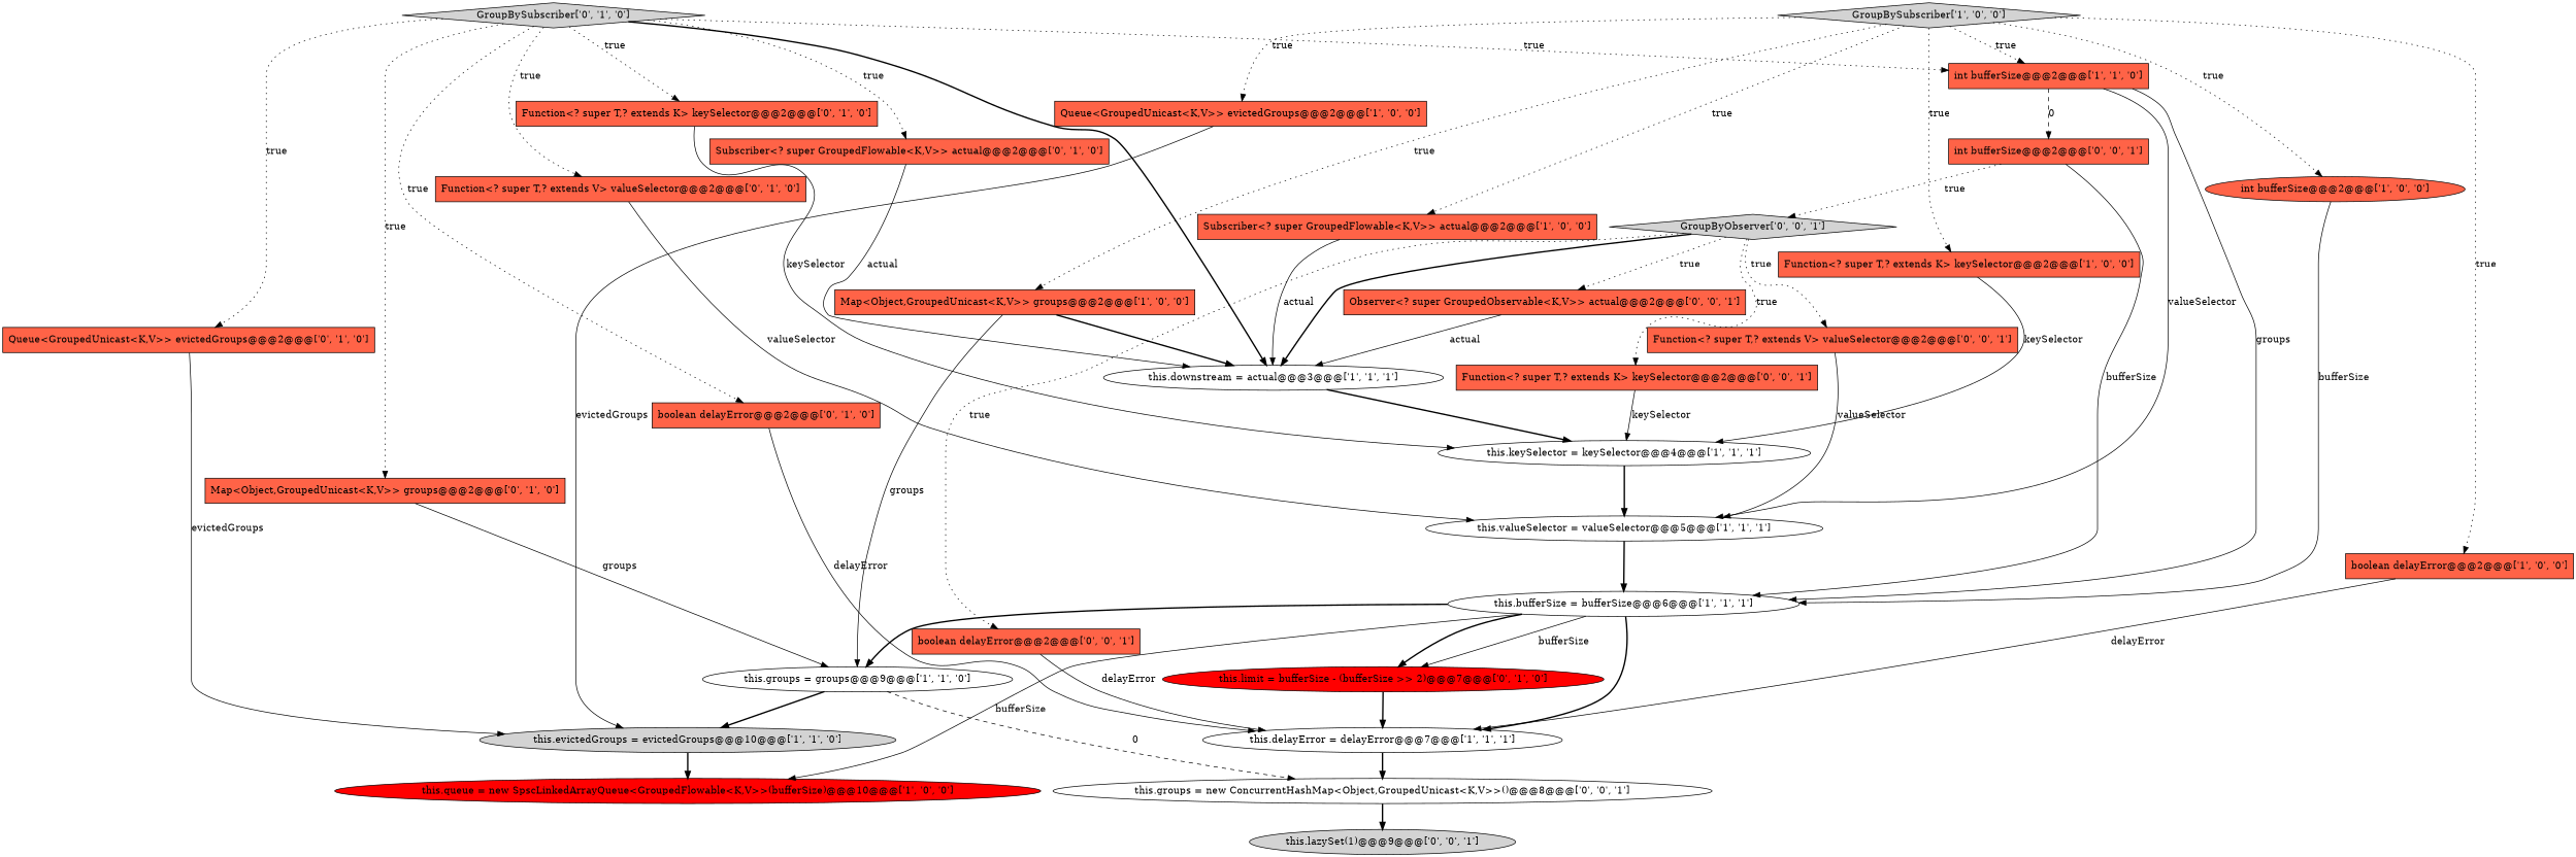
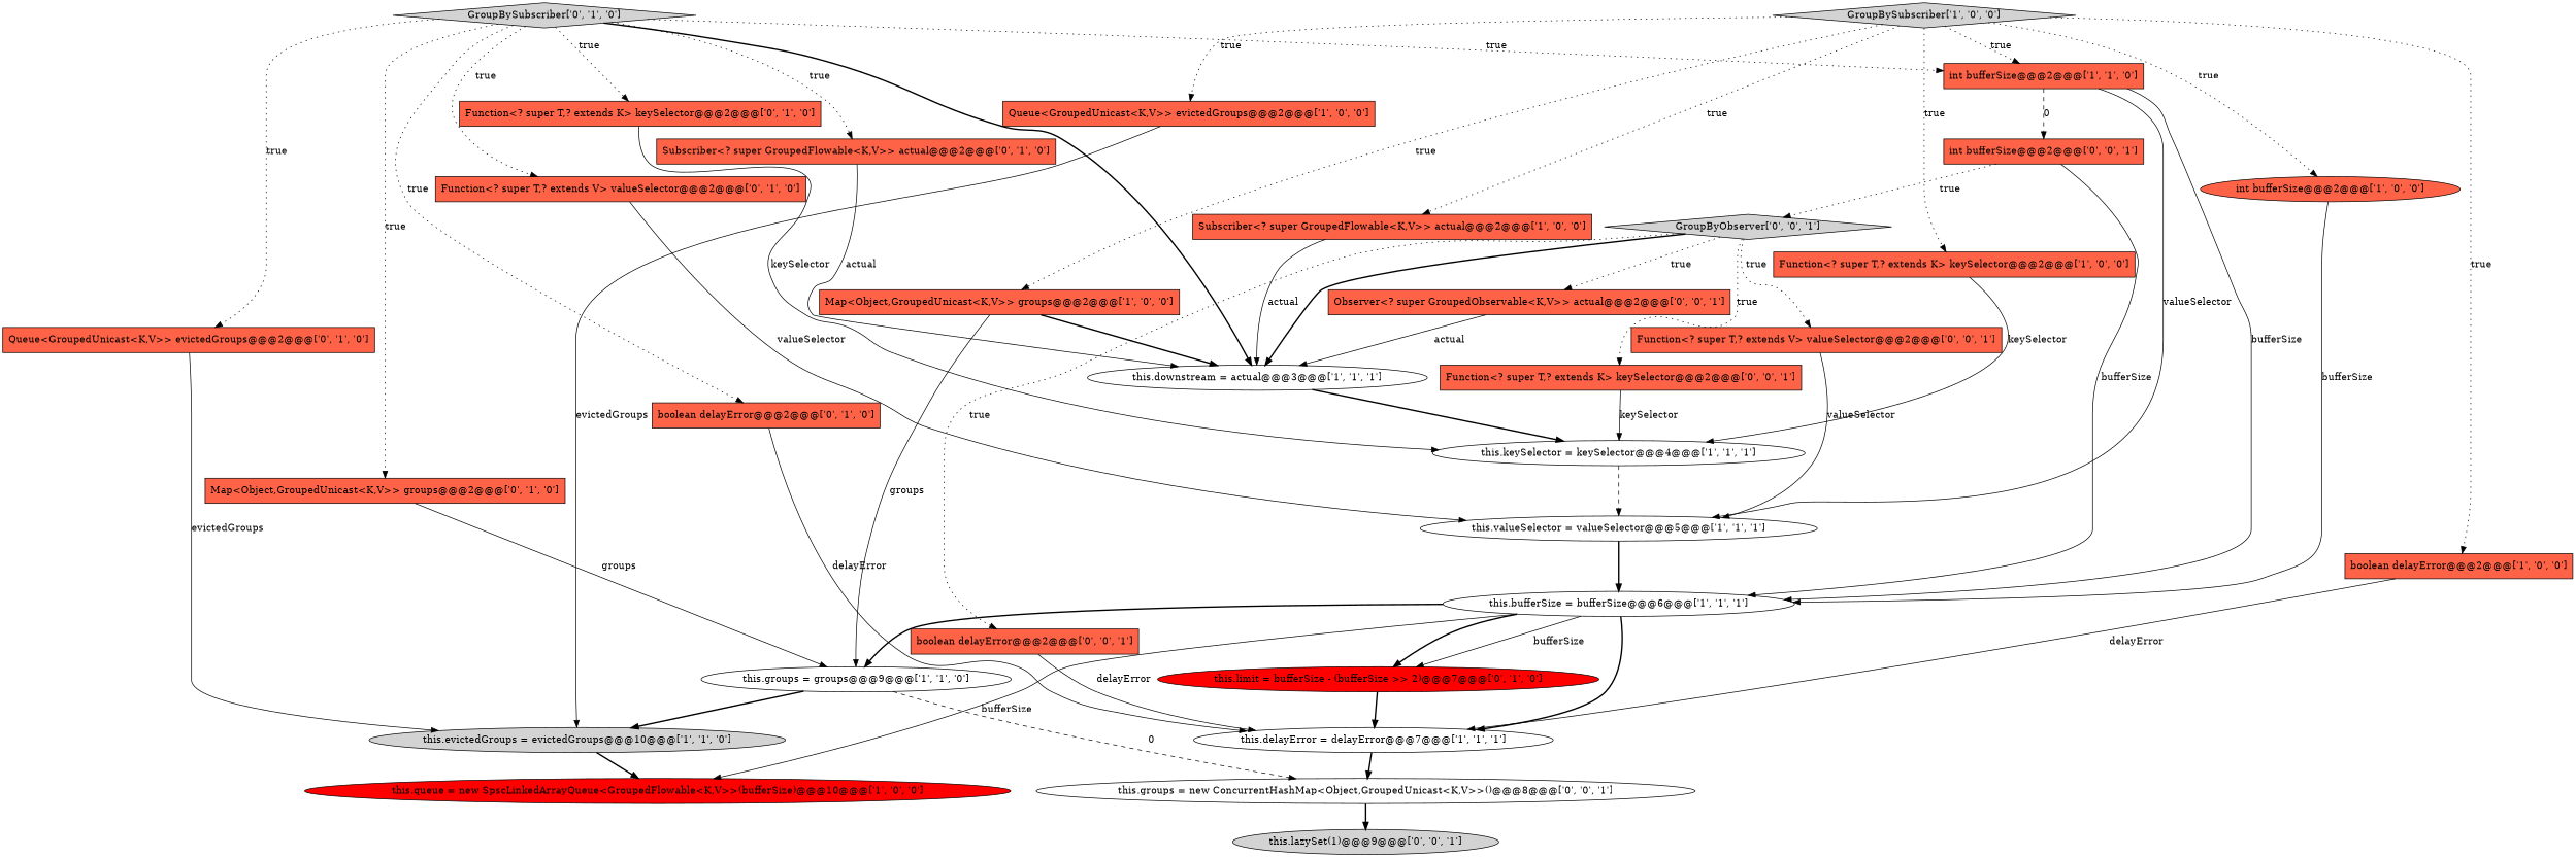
  digraph {
    node [fillcolor=tomato shape=box style=filled]
    edge [style=solid]
    n1 [fillcolor=white label="this.valueSelector = valueSelector@@@5@@@['1', '1', '1']" shape=ellipse]
    n2 [fillcolor=white label="this.bufferSize = bufferSize@@@6@@@['1', '1', '1']" shape=ellipse]
    n3 [fillcolor=red label="this.limit = bufferSize - (bufferSize >> 2)@@@7@@@['0', '1', '0']" shape=ellipse]
    n4 [fillcolor=white label="this.delayError = delayError@@@7@@@['1', '1', '1']" shape=ellipse]
    n5 [fillcolor=white label="this.groups = groups@@@9@@@['1', '1', '0']" shape=ellipse]
    n6 [fillcolor=red label="this.queue = new SpscLinkedArrayQueue<GroupedFlowable<K,V>>(bufferSize)@@@10@@@['1', '0', '0']" shape=ellipse]
    n7 [label="Observer<? super GroupedObservable<K,V>> actual@@@2@@@['0', '0', '1']"]
    n8 [fillcolor=white label="this.downstream = actual@@@3@@@['1', '1', '1']" shape=ellipse]
    n9 [fillcolor=white label="this.keySelector = keySelector@@@4@@@['1', '1', '1']" shape=ellipse]
    n10 [fillcolor=lightgray label="GroupBySubscriber['1', '0', '0']" shape=diamond]
    n11 [label="int bufferSize@@@2@@@['1', '0', '0']" shape=ellipse]
    n12 [label="Queue<GroupedUnicast<K,V>> evictedGroups@@@2@@@['1', '0', '0']"]
    n13 [label="Function<? super T,? extends K> keySelector@@@2@@@['1', '0', '0']"]
    n14 [label="int bufferSize@@@2@@@['1', '1', '0']"]
    n15 [label="Map<Object,GroupedUnicast<K,V>> groups@@@2@@@['1', '0', '0']"]
    n16 [label="Subscriber<? super GroupedFlowable<K,V>> actual@@@2@@@['1', '0', '0']"]
    n17 [label="boolean delayError@@@2@@@['1', '0', '0']"]
    n18 [fillcolor=lightgray label="this.evictedGroups = evictedGroups@@@10@@@['1', '1', '0']" shape=ellipse]
    n19 [label="int bufferSize@@@2@@@['0', '0', '1']"]
    n20 [fillcolor=white label="this.groups = new ConcurrentHashMap<Object,GroupedUnicast<K,V>>()@@@8@@@['0', '0', '1']" shape=ellipse]
    n21 [fillcolor=lightgray label="this.lazySet(1)@@@9@@@['0', '0', '1']" shape=ellipse]
    n22 [fillcolor=lightgray label="GroupBySubscriber['0', '1', '0']" shape=diamond]
    n23 [label="Queue<GroupedUnicast<K,V>> evictedGroups@@@2@@@['0', '1', '0']"]
    n24 [label="boolean delayError@@@2@@@['0', '1', '0']"]
    n25 [label="Function<? super T,? extends K> keySelector@@@2@@@['0', '1', '0']"]
    n26 [label="Subscriber<? super GroupedFlowable<K,V>> actual@@@2@@@['0', '1', '0']"]
    n27 [label="Map<Object,GroupedUnicast<K,V>> groups@@@2@@@['0', '1', '0']"]
    n28 [label="Function<? super T,? extends V> valueSelector@@@2@@@['0', '1', '0']"]
    n29 [label="Function<? super T,? extends V> valueSelector@@@2@@@['0', '0', '1']"]
    n30 [label="boolean delayError@@@2@@@['0', '0', '1']"]
    n31 [fillcolor=lightgray label="GroupByObserver['0', '0', '1']" shape=diamond]
    n32 [label="Function<? super T,? extends K> keySelector@@@2@@@['0', '0', '1']"]
    n1 -> n2 [style=bold]
    n2 -> n3 [label=bufferSize]
    n2 -> n3 [style=bold]
    n2 -> n4 [style=bold]
    n2 -> n5 [style=bold]
    n2 -> n6 [label=bufferSize]
    n3 -> n4 [style=bold]
    n4 -> n20 [style=bold]
    n5 -> n18 [style=bold]
    n5 -> n20 [label=0 style=dashed]
    n7 -> n8 [label=actual]
    n8 -> n9 [style=bold]
-   n9 -> n1 [style=bold]
+   n9 -> n1 [style=dashed]
    n10 -> n11 [label=true style=dotted]
    n10 -> n12 [label=true style=dotted]
    n10 -> n13 [label=true style=dotted]
    n10 -> n14 [label=true style=dotted]
    n10 -> n15 [label=true style=dotted]
    n10 -> n16 [label=true style=dotted]
    n10 -> n17 [label=true style=dotted]
    n11 -> n2 [label=bufferSize]
    n12 -> n18 [label=evictedGroups]
    n13 -> n9 [label=keySelector]
    n14 -> n1 [label=valueSelector]
-   n14 -> n2 [label=groups]
+   n14 -> n2 [label=bufferSize]
    n14 -> n19 [label=0 style=dashed]
    n15 -> n5 [label=groups]
    n15 -> n8 [style=bold]
    n16 -> n8 [label=actual]
    n17 -> n4 [label=delayError]
    n18 -> n6 [style=bold]
    n19 -> n2 [label=bufferSize]
    n19 -> n31 [label=true style=dotted]
    n20 -> n21 [style=bold]
    n22 -> n8 [style=bold]
    n22 -> n14 [label=true style=dotted]
    n22 -> n23 [label=true style=dotted]
    n22 -> n24 [label=true style=dotted]
    n22 -> n25 [label=true style=dotted]
    n22 -> n26 [label=true style=dotted]
    n22 -> n27 [label=true style=dotted]
    n22 -> n28 [label=true style=dotted]
    n23 -> n18 [label=evictedGroups]
    n24 -> n4 [label=delayError]
    n25 -> n9 [label=keySelector]
    n26 -> n8 [label=actual]
    n27 -> n5 [label=groups]
    n28 -> n1 [label=valueSelector]
    n29 -> n1 [label=valueSelector]
    n30 -> n4 [label=delayError]
    n31 -> n7 [label=true style=dotted]
    n31 -> n8 [style=bold]
    n31 -> n29 [label=true style=dotted]
    n31 -> n30 [label=true style=dotted]
    n31 -> n32 [label=true style=dotted]
    n32 -> n9 [label=keySelector]
  }
